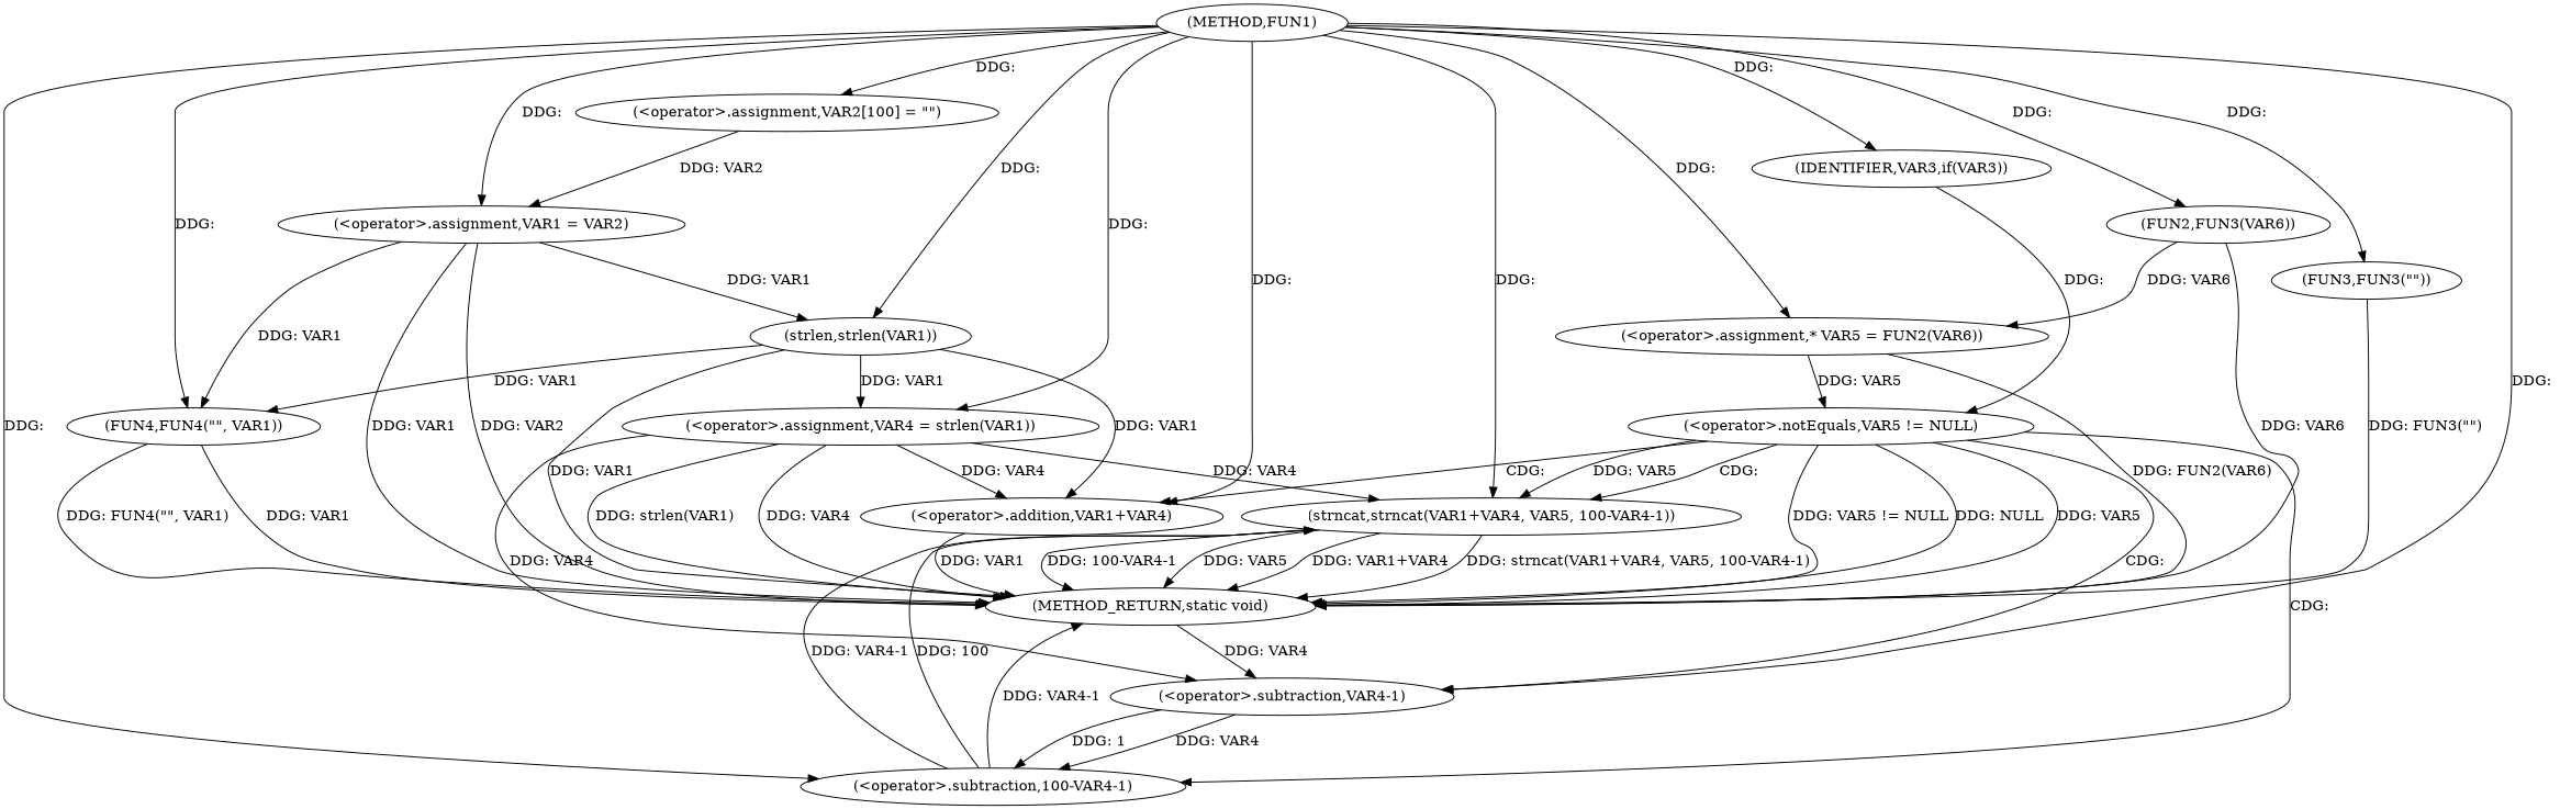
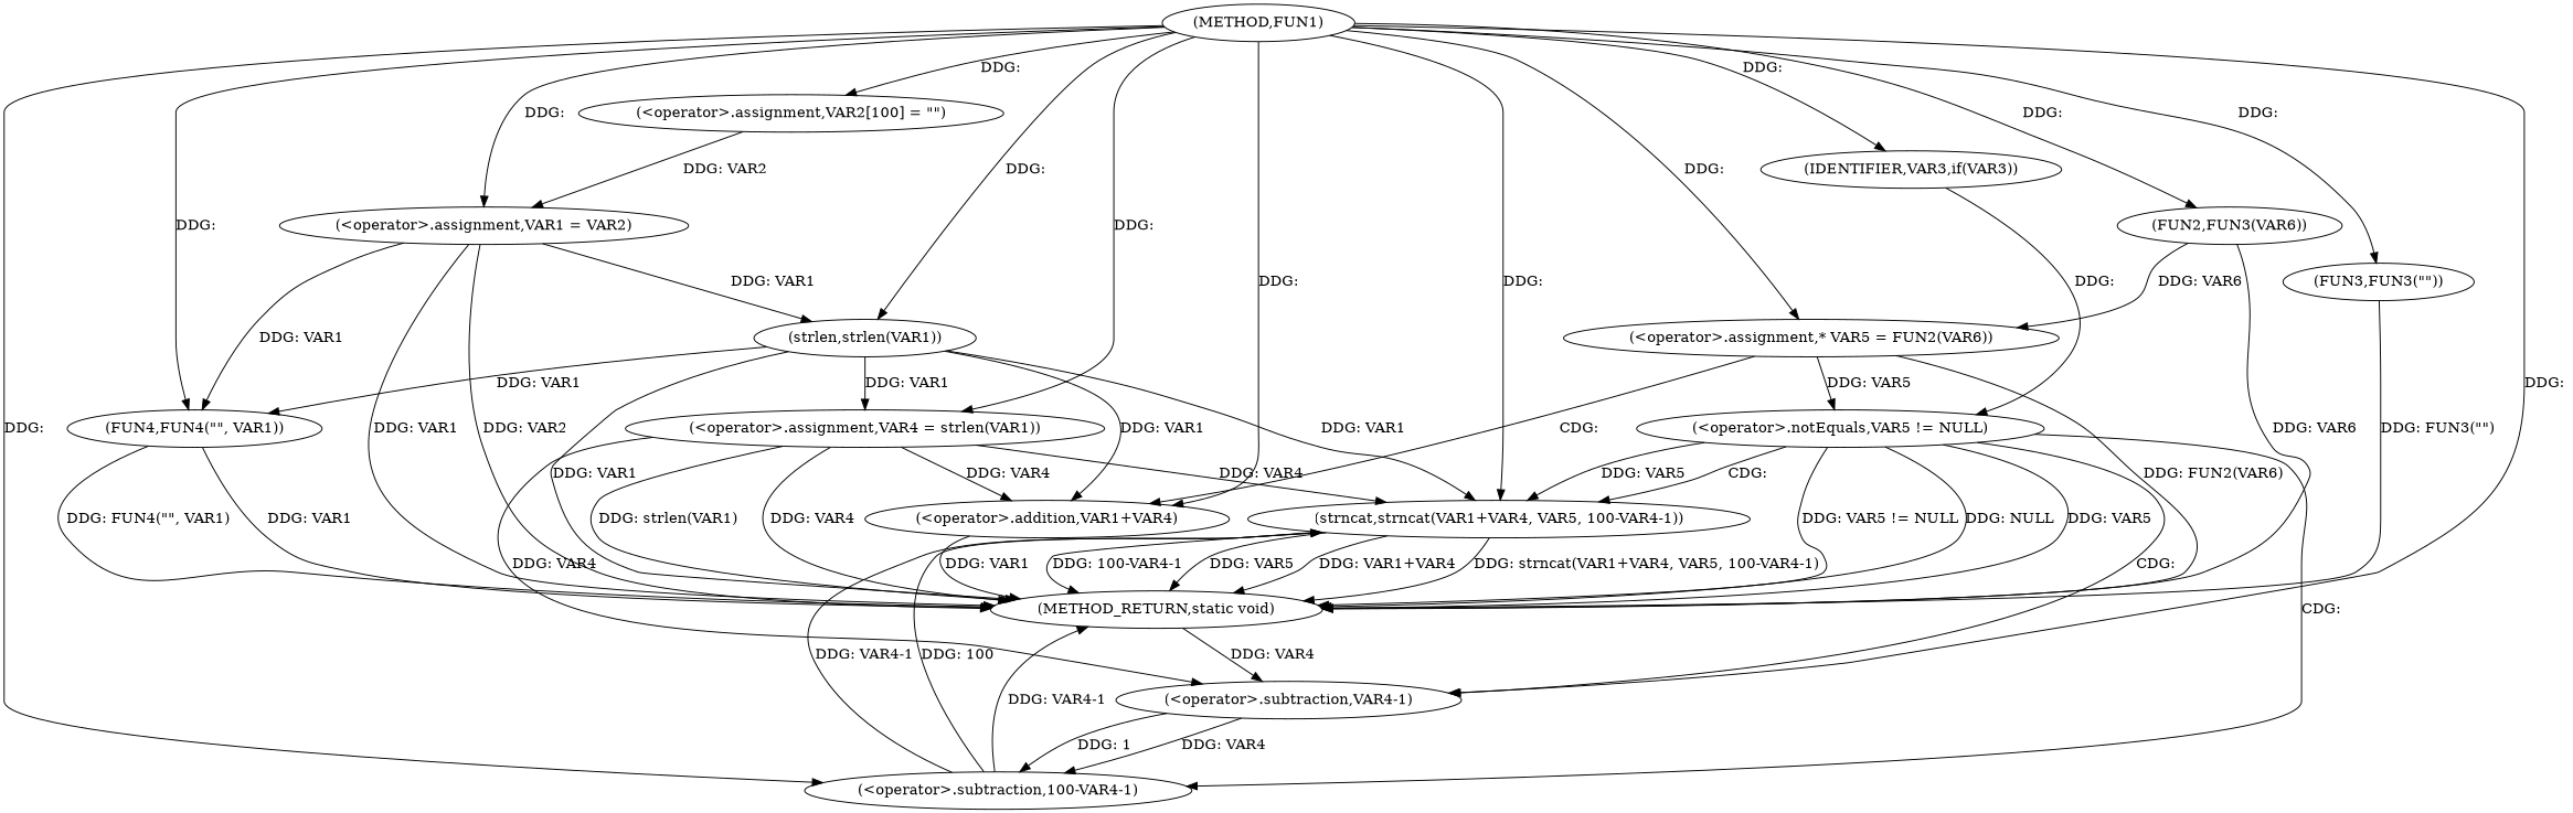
  digraph {
    n1 [label="(METHOD,FUN1)"]
    n2 [label="(<operator>.assignment,VAR2[100] = \"\")"]
    n3 [label="(<operator>.assignment,VAR1 = VAR2)"]
    n4 [label="(IDENTIFIER,VAR3,if(VAR3))"]
    n5 [label="(<operator>.assignment,VAR4 = strlen(VAR1))"]
    n6 [label="(strlen,strlen(VAR1))"]
    n7 [label="(<operator>.assignment,* VAR5 = FUN2(VAR6))"]
    n8 [label="(FUN2,FUN3(VAR6))"]
    n9 [label="(strncat,strncat(VAR1+VAR4, VAR5, 100-VAR4-1))"]
    n10 [label="(<operator>.addition,VAR1+VAR4)"]
    n11 [label="(<operator>.subtraction,100-VAR4-1)"]
    n12 [label="(<operator>.subtraction,VAR4-1)"]
    n13 [label="(FUN3,FUN3(\"\"))"]
    n14 [label="(FUN4,FUN4(\"\", VAR1))"]
    n15 [label="(METHOD_RETURN,static void)"]
    n16 [label="(<operator>.notEquals,VAR5 != NULL)"]
    n1 -> n2 [label="DDG: "]
    n1 -> n3 [label="DDG: "]
    n1 -> n4 [label="DDG: "]
    n1 -> n5 [label="DDG: "]
    n1 -> n6 [label="DDG: "]
    n1 -> n7 [label="DDG: "]
    n1 -> n8 [label="DDG: "]
    n1 -> n9 [label="DDG: "]
    n1 -> n10 [label="DDG: "]
    n1 -> n11 [label="DDG: "]
    n1 -> n12 [label="DDG: "]
    n1 -> n13 [label="DDG: "]
    n1 -> n14 [label="DDG: "]
    n2 -> n3 [label="DDG: VAR2"]
    n3 -> n6 [label="DDG: VAR1"]
    n3 -> n14 [label="DDG: VAR1"]
    n3 -> n15 [label="DDG: VAR1"]
    n3 -> n15 [label="DDG: VAR2"]
    n4 -> n16 [label="DDG: "]
    n5 -> n9 [label="DDG: VAR4"]
    n5 -> n10 [label="DDG: VAR4"]
    n5 -> n12 [label="DDG: VAR4"]
    n5 -> n15 [label="DDG: strlen(VAR1)"]
    n5 -> n15 [label="DDG: VAR4"]
    n6 -> n5 [label="DDG: VAR1"]
+   n6 -> n9 [label="DDG: VAR1"]
    n6 -> n10 [label="DDG: VAR1"]
    n6 -> n14 [label="DDG: VAR1"]
    n6 -> n15 [label="DDG: VAR1"]
    n7 -> n15 [label="DDG: FUN2(VAR6)"]
    n7 -> n16 [label="DDG: VAR5"]
    n8 -> n7 [label="DDG: VAR6"]
    n8 -> n15 [label="DDG: VAR6"]
    n9 -> n15 [label="DDG: VAR5"]
    n9 -> n15 [label="DDG: VAR1+VAR4"]
    n9 -> n15 [label="DDG: strncat(VAR1+VAR4, VAR5, 100-VAR4-1)"]
    n9 -> n15 [label="DDG: 100-VAR4-1"]
    n10 -> n15 [label="DDG: VAR1"]
    n11 -> n9 [label="DDG: 100"]
    n11 -> n9 [label="DDG: VAR4-1"]
    n11 -> n15 [label="DDG: VAR4-1"]
    n12 -> n11 [label="DDG: VAR4"]
    n12 -> n11 [label="DDG: 1"]
    n13 -> n15 [label="DDG: FUN3(\"\")"]
    n14 -> n15 [label="DDG: VAR1"]
    n14 -> n15 [label="DDG: FUN4(\"\", VAR1)"]
    n15 -> n12 [label="DDG: VAR4"]
    n16 -> n9 [label="DDG: VAR5"]
    n16 -> n9 [label="CDG: "]
-   n16 -> n10 [label="CDG: "]
+   n7 -> n10 [label="CDG: "]
    n16 -> n11 [label="CDG: "]
    n16 -> n12 [label="CDG: "]
    n16 -> n15 [label="DDG: VAR5 != NULL"]
    n16 -> n15 [label="DDG: NULL"]
    n16 -> n15 [label="DDG: VAR5"]
  }
